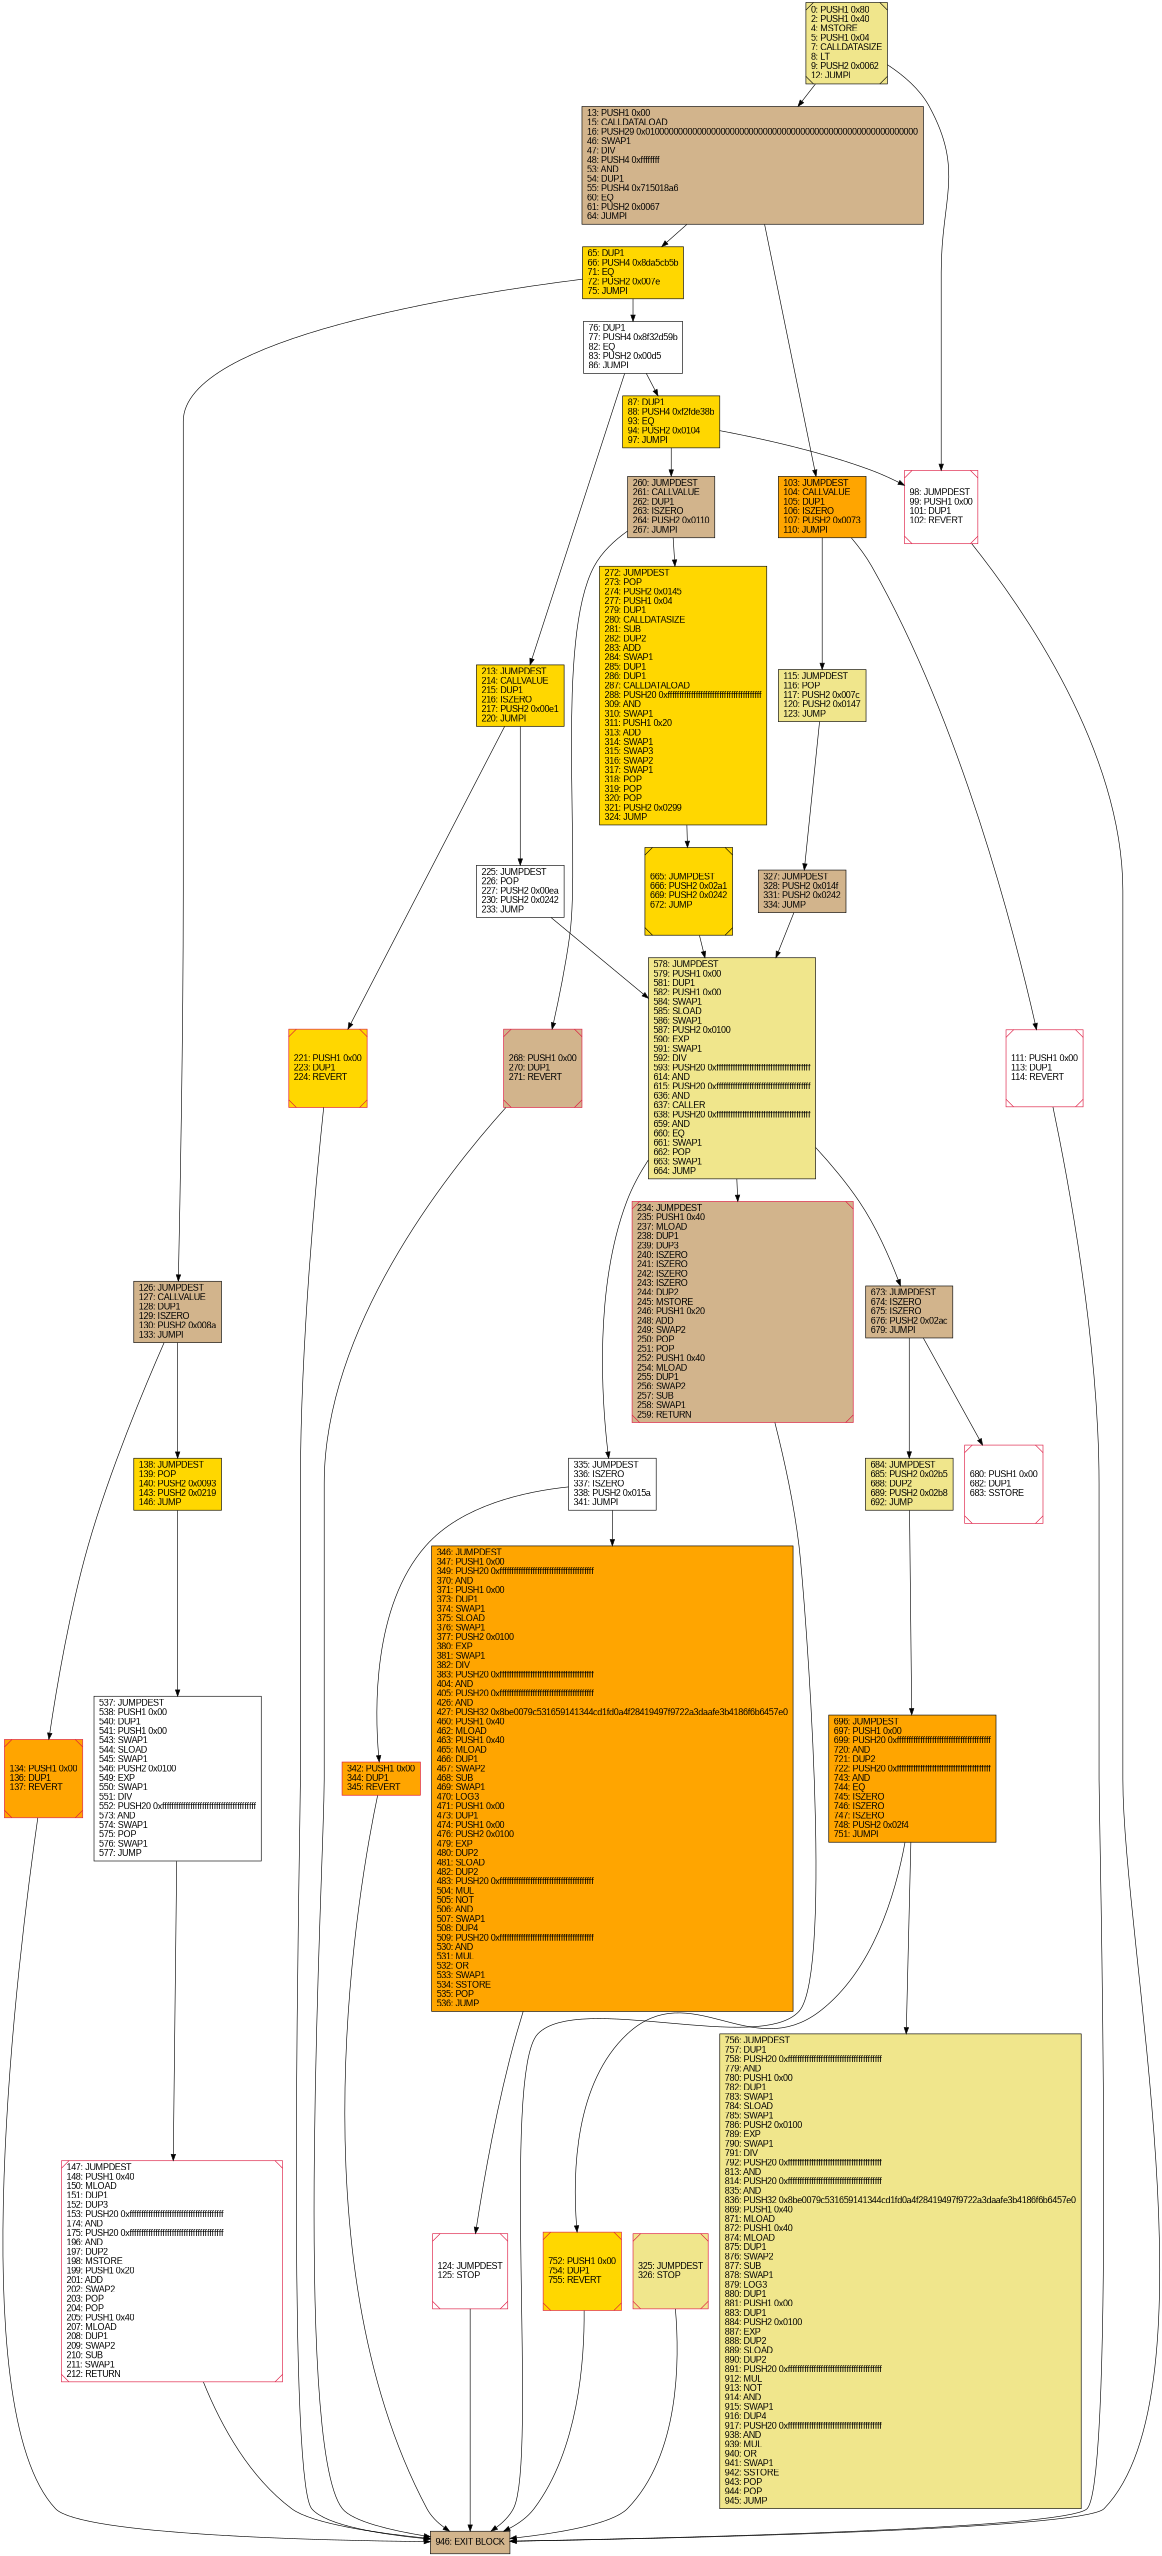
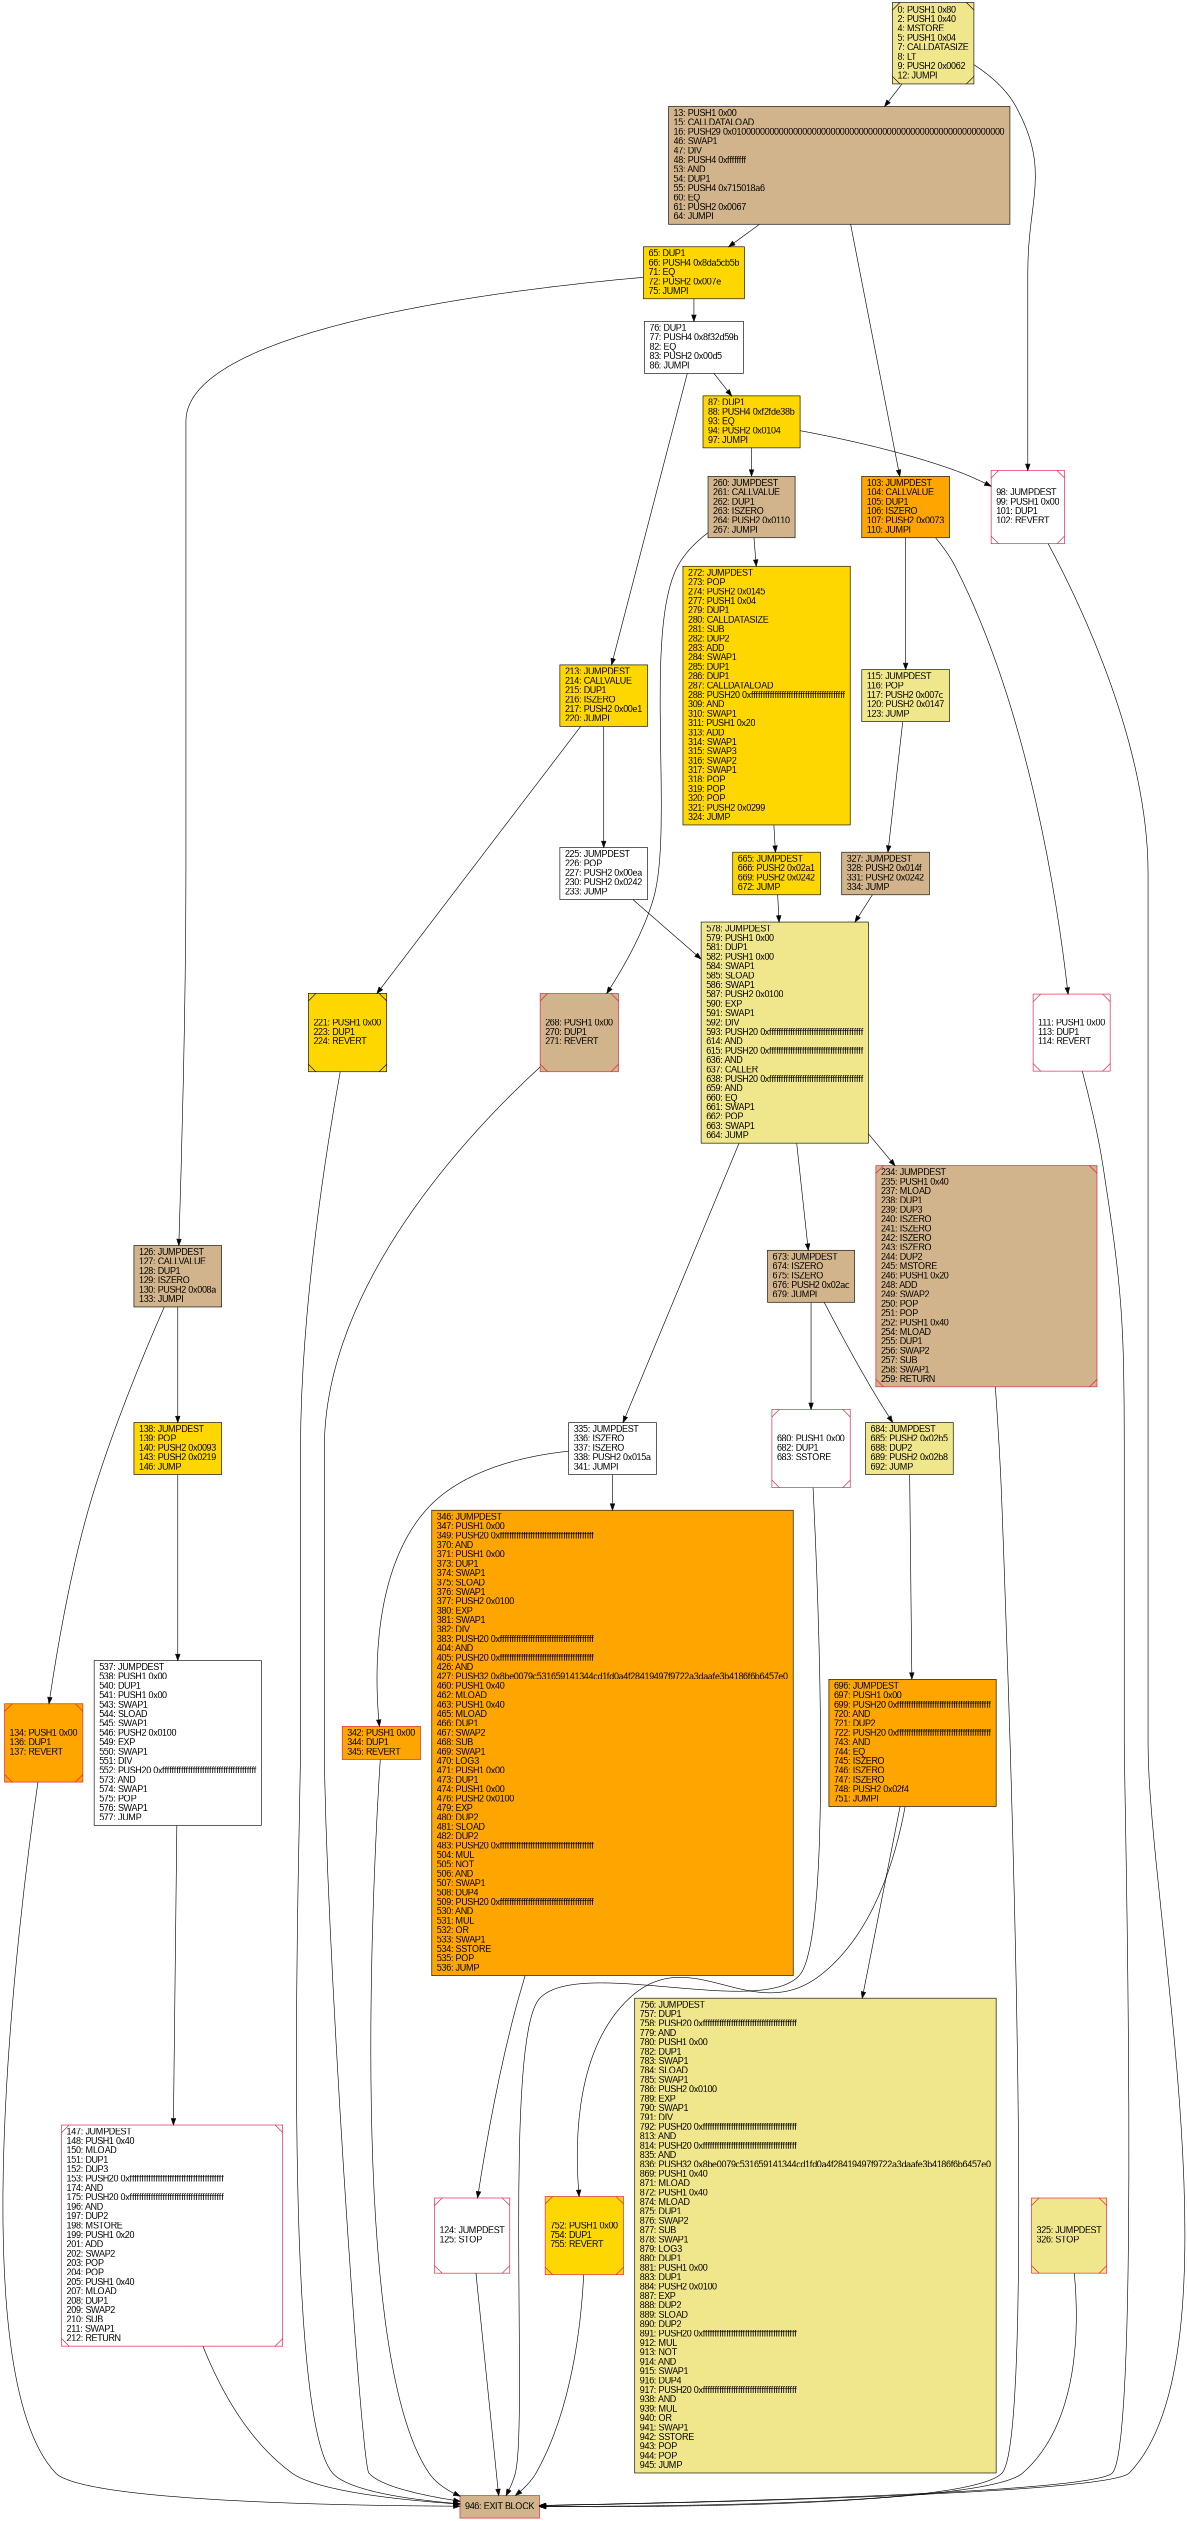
  digraph {
    rankdir=UD
    node [color=black fillcolor=white fontcolor=black fontname=arial shape=box style=filled]
    n1 [fillcolor=tan label="126: JUMPDEST\l127: CALLVALUE\l128: DUP1\l129: ISZERO\l130: PUSH2 0x008a\l133: JUMPI\l"]
    n2 [fillcolor=gold label="138: JUMPDEST\l139: POP\l140: PUSH2 0x0093\l143: PUSH2 0x0219\l146: JUMP\l"]
    n3 [color=crimson fillcolor=orange label="134: PUSH1 0x00\l136: DUP1\l137: REVERT\l" shape=Msquare]
    n4 [label="537: JUMPDEST\l538: PUSH1 0x00\l540: DUP1\l541: PUSH1 0x00\l543: SWAP1\l544: SLOAD\l545: SWAP1\l546: PUSH2 0x0100\l549: EXP\l550: SWAP1\l551: DIV\l552: PUSH20 0xffffffffffffffffffffffffffffffffffffffff\l573: AND\l574: SWAP1\l575: POP\l576: SWAP1\l577: JUMP\l"]
-   n5 [fillcolor=tan label="946: EXIT BLOCK\l"]
+   n5 [color=crimson fillcolor=tan label="946: EXIT BLOCK\l"]
    n6 [color=crimson label="147: JUMPDEST\l148: PUSH1 0x40\l150: MLOAD\l151: DUP1\l152: DUP3\l153: PUSH20 0xffffffffffffffffffffffffffffffffffffffff\l174: AND\l175: PUSH20 0xffffffffffffffffffffffffffffffffffffffff\l196: AND\l197: DUP2\l198: MSTORE\l199: PUSH1 0x20\l201: ADD\l202: SWAP2\l203: POP\l204: POP\l205: PUSH1 0x40\l207: MLOAD\l208: DUP1\l209: SWAP2\l210: SUB\l211: SWAP1\l212: RETURN\l" shape=Msquare]
    n7 [label="76: DUP1\l77: PUSH4 0x8f32d59b\l82: EQ\l83: PUSH2 0x00d5\l86: JUMPI\l"]
    n8 [fillcolor=gold label="213: JUMPDEST\l214: CALLVALUE\l215: DUP1\l216: ISZERO\l217: PUSH2 0x00e1\l220: JUMPI\l"]
    n9 [fillcolor=gold label="87: DUP1\l88: PUSH4 0xf2fde38b\l93: EQ\l94: PUSH2 0x0104\l97: JUMPI\l"]
    n10 [label="225: JUMPDEST\l226: POP\l227: PUSH2 0x00ea\l230: PUSH2 0x0242\l233: JUMP\l"]
-   n11 [color=crimson fillcolor=gold label="221: PUSH1 0x00\l223: DUP1\l224: REVERT\l" shape=Msquare]
+   n11 [fillcolor=gold label="221: PUSH1 0x00\l223: DUP1\l224: REVERT\l" shape=Msquare]
    n12 [color=crimson label="98: JUMPDEST\l99: PUSH1 0x00\l101: DUP1\l102: REVERT\l" shape=Msquare]
    n13 [fillcolor=tan label="260: JUMPDEST\l261: CALLVALUE\l262: DUP1\l263: ISZERO\l264: PUSH2 0x0110\l267: JUMPI\l"]
    n14 [fillcolor=khaki label="756: JUMPDEST\l757: DUP1\l758: PUSH20 0xffffffffffffffffffffffffffffffffffffffff\l779: AND\l780: PUSH1 0x00\l782: DUP1\l783: SWAP1\l784: SLOAD\l785: SWAP1\l786: PUSH2 0x0100\l789: EXP\l790: SWAP1\l791: DIV\l792: PUSH20 0xffffffffffffffffffffffffffffffffffffffff\l813: AND\l814: PUSH20 0xffffffffffffffffffffffffffffffffffffffff\l835: AND\l836: PUSH32 0x8be0079c531659141344cd1fd0a4f28419497f9722a3daafe3b4186f6b6457e0\l869: PUSH1 0x40\l871: MLOAD\l872: PUSH1 0x40\l874: MLOAD\l875: DUP1\l876: SWAP2\l877: SUB\l878: SWAP1\l879: LOG3\l880: DUP1\l881: PUSH1 0x00\l883: DUP1\l884: PUSH2 0x0100\l887: EXP\l888: DUP2\l889: SLOAD\l890: DUP2\l891: PUSH20 0xffffffffffffffffffffffffffffffffffffffff\l912: MUL\l913: NOT\l914: AND\l915: SWAP1\l916: DUP4\l917: PUSH20 0xffffffffffffffffffffffffffffffffffffffff\l938: AND\l939: MUL\l940: OR\l941: SWAP1\l942: SSTORE\l943: POP\l944: POP\l945: JUMP\l"]
    n15 [fillcolor=khaki label="578: JUMPDEST\l579: PUSH1 0x00\l581: DUP1\l582: PUSH1 0x00\l584: SWAP1\l585: SLOAD\l586: SWAP1\l587: PUSH2 0x0100\l590: EXP\l591: SWAP1\l592: DIV\l593: PUSH20 0xffffffffffffffffffffffffffffffffffffffff\l614: AND\l615: PUSH20 0xffffffffffffffffffffffffffffffffffffffff\l636: AND\l637: CALLER\l638: PUSH20 0xffffffffffffffffffffffffffffffffffffffff\l659: AND\l660: EQ\l661: SWAP1\l662: POP\l663: SWAP1\l664: JUMP\l"]
-   n16 [fillcolor=gold label="665: JUMPDEST\l666: PUSH2 0x02a1\l669: PUSH2 0x0242\l672: JUMP\l" shape=Msquare]
+   n16 [fillcolor=gold label="665: JUMPDEST\l666: PUSH2 0x02a1\l669: PUSH2 0x0242\l672: JUMP\l"]
    n17 [color=crimson fillcolor=tan label="234: JUMPDEST\l235: PUSH1 0x40\l237: MLOAD\l238: DUP1\l239: DUP3\l240: ISZERO\l241: ISZERO\l242: ISZERO\l243: ISZERO\l244: DUP2\l245: MSTORE\l246: PUSH1 0x20\l248: ADD\l249: SWAP2\l250: POP\l251: POP\l252: PUSH1 0x40\l254: MLOAD\l255: DUP1\l256: SWAP2\l257: SUB\l258: SWAP1\l259: RETURN\l" shape=Msquare]
    n18 [label="335: JUMPDEST\l336: ISZERO\l337: ISZERO\l338: PUSH2 0x015a\l341: JUMPI\l"]
    n19 [fillcolor=tan label="673: JUMPDEST\l674: ISZERO\l675: ISZERO\l676: PUSH2 0x02ac\l679: JUMPI\l"]
    n20 [fillcolor=orange label="103: JUMPDEST\l104: CALLVALUE\l105: DUP1\l106: ISZERO\l107: PUSH2 0x0073\l110: JUMPI\l"]
    n21 [color=crimson label="111: PUSH1 0x00\l113: DUP1\l114: REVERT\l" shape=Msquare]
    n22 [fillcolor=khaki label="115: JUMPDEST\l116: POP\l117: PUSH2 0x007c\l120: PUSH2 0x0147\l123: JUMP\l"]
    n23 [fillcolor=tan label="327: JUMPDEST\l328: PUSH2 0x014f\l331: PUSH2 0x0242\l334: JUMP\l"]
    n24 [color=crimson label="680: PUSH1 0x00\l682: DUP1\l683: SSTORE\l" shape=Msquare]
    n25 [fillcolor=tan label="13: PUSH1 0x00\l15: CALLDATALOAD\l16: PUSH29 0x0100000000000000000000000000000000000000000000000000000000\l46: SWAP1\l47: DIV\l48: PUSH4 0xffffffff\l53: AND\l54: DUP1\l55: PUSH4 0x715018a6\l60: EQ\l61: PUSH2 0x0067\l64: JUMPI\l"]
    n26 [fillcolor=gold label="65: DUP1\l66: PUSH4 0x8da5cb5b\l71: EQ\l72: PUSH2 0x007e\l75: JUMPI\l"]
    n27 [color=crimson fillcolor=khaki label="325: JUMPDEST\l326: STOP\l" shape=Msquare]
    n28 [color=crimson fillcolor=gold label="752: PUSH1 0x00\l754: DUP1\l755: REVERT\l" shape=Msquare]
    n29 [fillcolor=orange label="346: JUMPDEST\l347: PUSH1 0x00\l349: PUSH20 0xffffffffffffffffffffffffffffffffffffffff\l370: AND\l371: PUSH1 0x00\l373: DUP1\l374: SWAP1\l375: SLOAD\l376: SWAP1\l377: PUSH2 0x0100\l380: EXP\l381: SWAP1\l382: DIV\l383: PUSH20 0xffffffffffffffffffffffffffffffffffffffff\l404: AND\l405: PUSH20 0xffffffffffffffffffffffffffffffffffffffff\l426: AND\l427: PUSH32 0x8be0079c531659141344cd1fd0a4f28419497f9722a3daafe3b4186f6b6457e0\l460: PUSH1 0x40\l462: MLOAD\l463: PUSH1 0x40\l465: MLOAD\l466: DUP1\l467: SWAP2\l468: SUB\l469: SWAP1\l470: LOG3\l471: PUSH1 0x00\l473: DUP1\l474: PUSH1 0x00\l476: PUSH2 0x0100\l479: EXP\l480: DUP2\l481: SLOAD\l482: DUP2\l483: PUSH20 0xffffffffffffffffffffffffffffffffffffffff\l504: MUL\l505: NOT\l506: AND\l507: SWAP1\l508: DUP4\l509: PUSH20 0xffffffffffffffffffffffffffffffffffffffff\l530: AND\l531: MUL\l532: OR\l533: SWAP1\l534: SSTORE\l535: POP\l536: JUMP\l"]
    n30 [color=crimson fillcolor=orange label="342: PUSH1 0x00\l344: DUP1\l345: REVERT\l"]
    n31 [color=crimson label="124: JUMPDEST\l125: STOP\l" shape=Msquare]
    n32 [fillcolor=khaki label="0: PUSH1 0x80\l2: PUSH1 0x40\l4: MSTORE\l5: PUSH1 0x04\l7: CALLDATASIZE\l8: LT\l9: PUSH2 0x0062\l12: JUMPI\l" shape=Msquare]
    n33 [fillcolor=gold label="272: JUMPDEST\l273: POP\l274: PUSH2 0x0145\l277: PUSH1 0x04\l279: DUP1\l280: CALLDATASIZE\l281: SUB\l282: DUP2\l283: ADD\l284: SWAP1\l285: DUP1\l286: DUP1\l287: CALLDATALOAD\l288: PUSH20 0xffffffffffffffffffffffffffffffffffffffff\l309: AND\l310: SWAP1\l311: PUSH1 0x20\l313: ADD\l314: SWAP1\l315: SWAP3\l316: SWAP2\l317: SWAP1\l318: POP\l319: POP\l320: POP\l321: PUSH2 0x0299\l324: JUMP\l"]
    n34 [color=crimson fillcolor=tan label="268: PUSH1 0x00\l270: DUP1\l271: REVERT\l" shape=Msquare]
    n35 [fillcolor=khaki label="684: JUMPDEST\l685: PUSH2 0x02b5\l688: DUP2\l689: PUSH2 0x02b8\l692: JUMP\l"]
    n36 [fillcolor=orange label="696: JUMPDEST\l697: PUSH1 0x00\l699: PUSH20 0xffffffffffffffffffffffffffffffffffffffff\l720: AND\l721: DUP2\l722: PUSH20 0xffffffffffffffffffffffffffffffffffffffff\l743: AND\l744: EQ\l745: ISZERO\l746: ISZERO\l747: ISZERO\l748: PUSH2 0x02f4\l751: JUMPI\l"]
    n1 -> n2
    n1 -> n3
    n2 -> n4
    n3 -> n5
    n4 -> n6
    n6 -> n5
    n7 -> n8
    n7 -> n9
    n8 -> n10
    n8 -> n11
    n9 -> n12
    n9 -> n13
    n10 -> n15
    n11 -> n5
    n12 -> n5
    n13 -> n33
    n13 -> n34
    n15 -> n17
    n15 -> n18
    n15 -> n19
    n16 -> n15
    n17 -> n5
    n18 -> n29
    n18 -> n30
    n19 -> n24
    n19 -> n35
    n20 -> n21
    n20 -> n22
    n21 -> n5
    n22 -> n23
    n23 -> n15
+   n24 -> n5
    n25 -> n20
    n25 -> n26
    n26 -> n1
    n26 -> n7
    n27 -> n5
    n28 -> n5
    n29 -> n31
    n30 -> n5
    n31 -> n5
    n32 -> n12
    n32 -> n25
    n33 -> n16
    n34 -> n5
    n35 -> n36
    n36 -> n14
    n36 -> n28
  }
